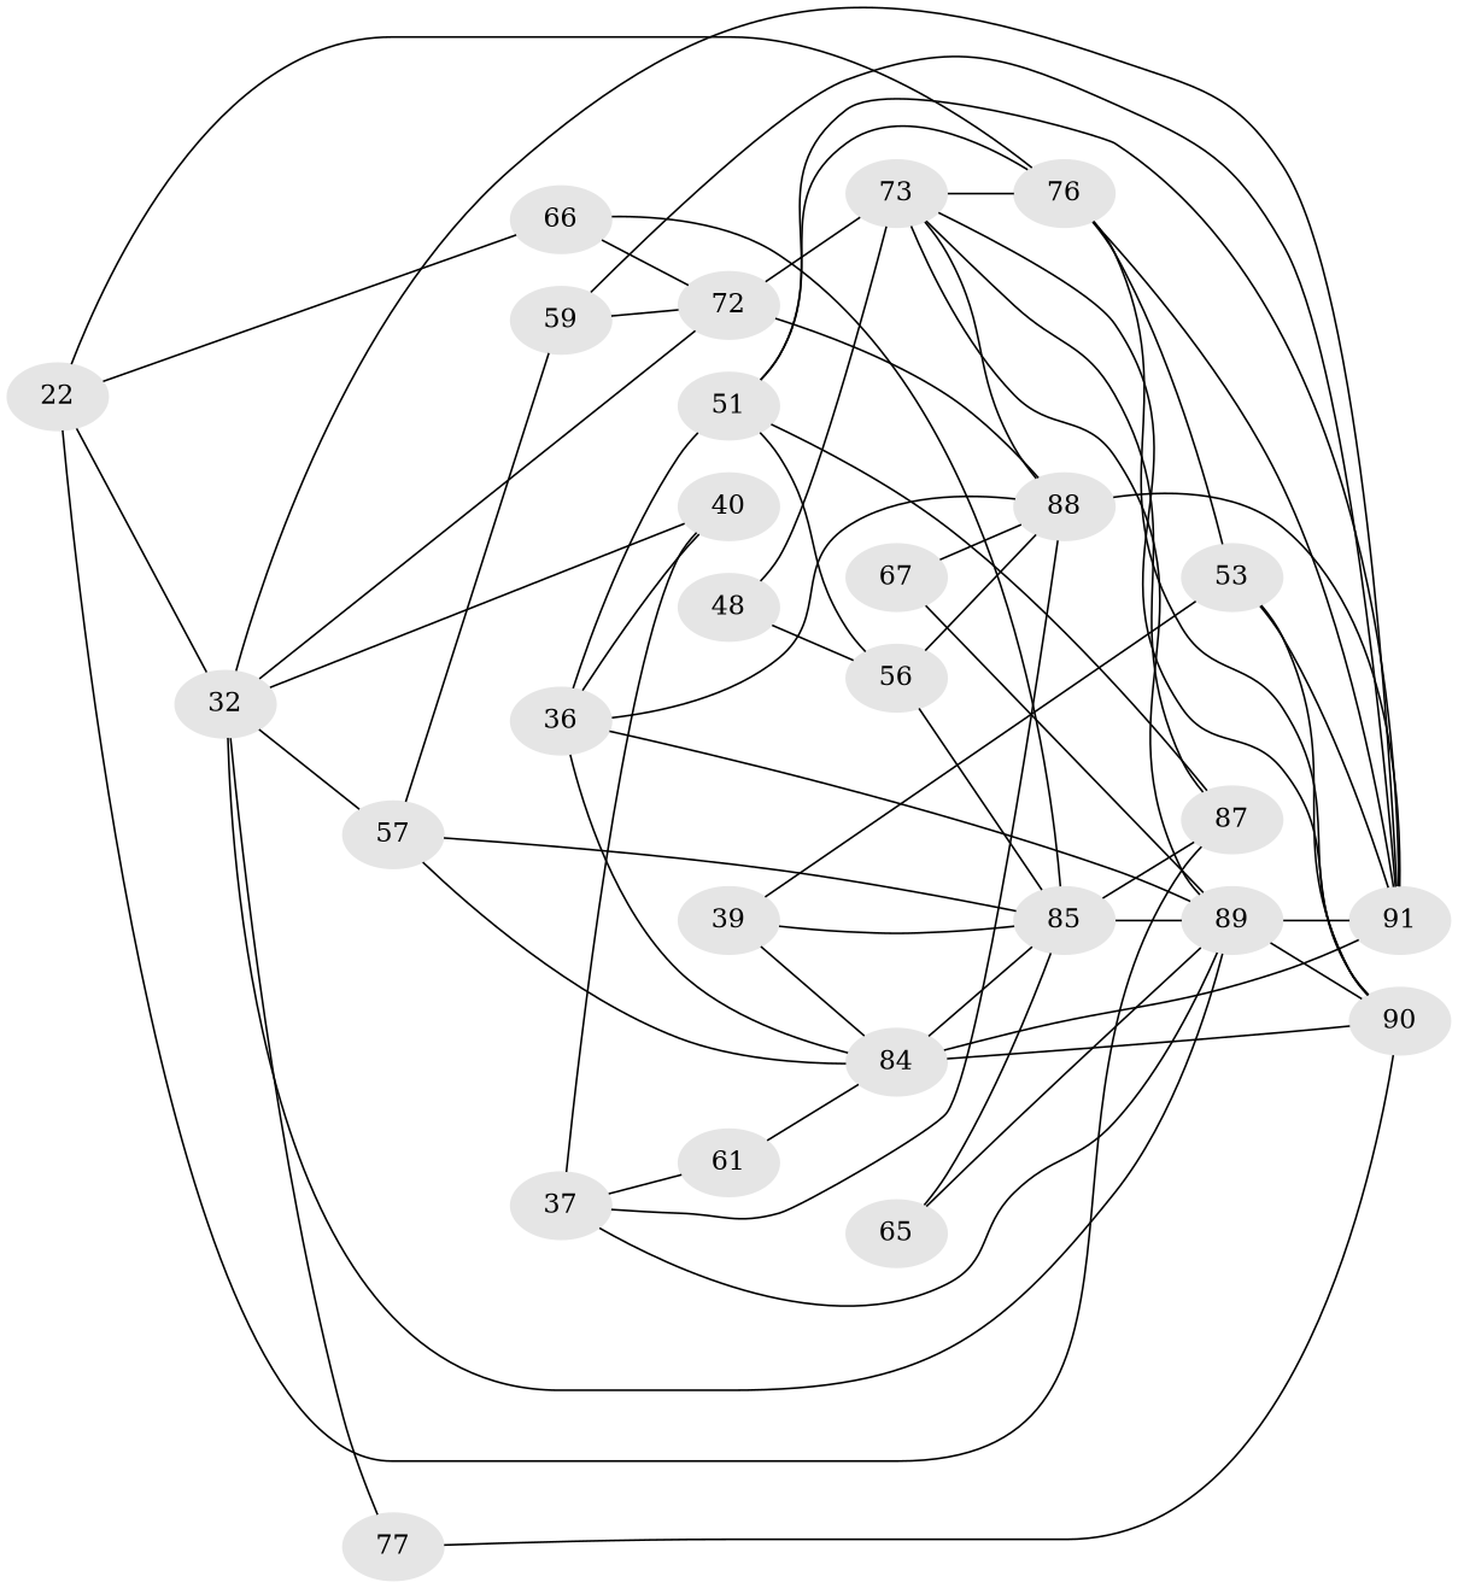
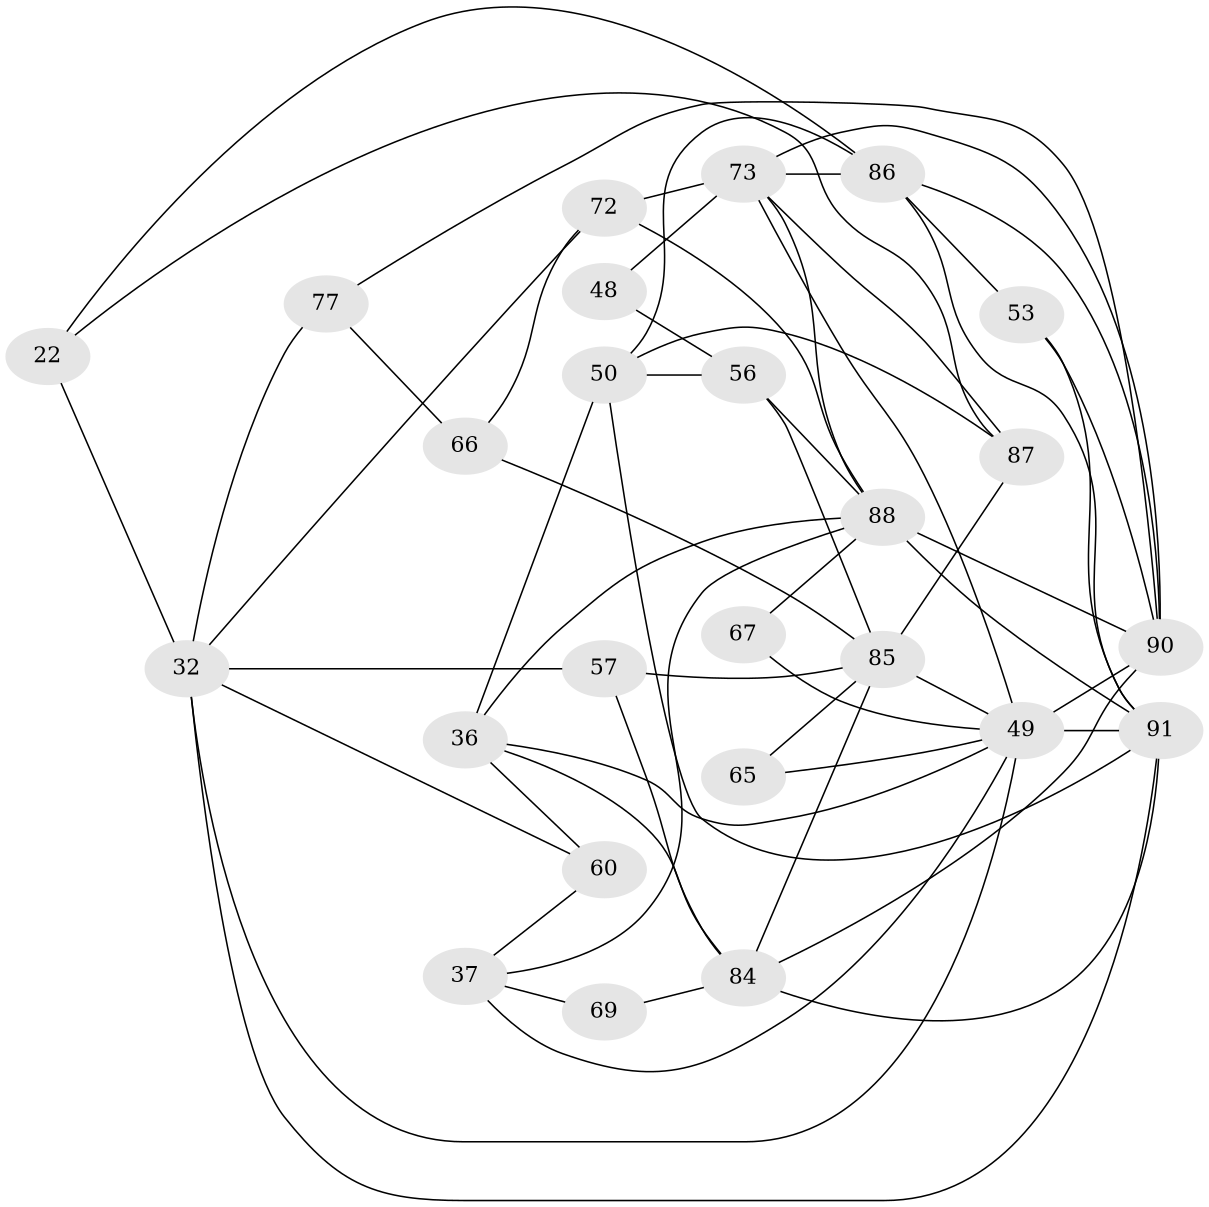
  graph {
    rankdir=LR
    node [color=gray90 style=filled]
    32 [super="+16+28"]
    57 [super="+6+38"]
-   60 [label=40]
+   60
    72 [super="+29+52+63"]
    77
-   89 [super="+71+82"]
+   89 [super="+71+82" label=49]
    91 [super="+15+30+70"]
    22
    66 [super="+33+3"]
-   76 [super="+14+40+27"]
+   76 [super="+14+40+27" label=86]
    87 [super="+50"]
    85 [super="+35+24+79+81"]
    n13 [label=53 super="+13"]
    90 [super="+4+64"]
    84 [super="+75+19+20+78"]
-   59 [super="+44"]
    88 [super="+86"]
    73 [super="+26+68"]
    36 [super="+34"]
-   51 [super="+2"]
+   51 [super="+2" label=50]
    56 [super="+43"]
    37
-   69 [label=61]
-   39
+   69
    48
    65
    67 [super="+55"]
    32 -- 57 [weight=2]
    32 -- 60
    32 -- 72
    32 -- 77
    32 -- 89 [weight=2]
    32 -- 91
    57 -- 85 [weight=4]
    57 -- 84 [weight=3]
-   57 -- 59
    72 -- 88
    72 -- 73 [weight=2]
    77 -- 90
    89 -- 91 [weight=5]
    89 -- 90 [weight=3]
    22 -- 32 [weight=2]
-   22 -- 66 [weight=2]
+   77 -- 66 [weight=2]
    22 -- 76
    22 -- 87
    66 -- 72
    66 -- 85 [weight=2]
    76 -- 91 [weight=2]
    76 -- n13
    76 -- 90
    85 -- 89 [weight=4]
    85 -- 87 [weight=2]
    n13 -- 91
    n13 -- 90 [weight=2]
    84 -- 91 [weight=4]
    84 -- 85 [weight=3]
    84 -- 90 [weight=5]
-   59 -- 72
-   59 -- 91
    88 -- 91
+   88 -- 90
    73 -- 89 [weight=3]
    73 -- 76 [weight=4]
    73 -- 87 [weight=2]
    73 -- 90
    73 -- 88 [weight=2]
    36 -- 60
    36 -- 89 [weight=2]
    36 -- 84
    36 -- 88
    36 -- 51
    51 -- 91
    51 -- 76
    51 -- 87
    51 -- 56
    56 -- 85
    56 -- 88
    37 -- 60
    37 -- 89
    37 -- 88
    37 -- 69
    69 -- 84
-   39 -- 85
-   39 -- n13
-   39 -- 84
    48 -- 73
    48 -- 56
    65 -- 89 [weight=2]
    65 -- 85
    67 -- 89 [weight=3]
    67 -- 88 [weight=2]
  }
